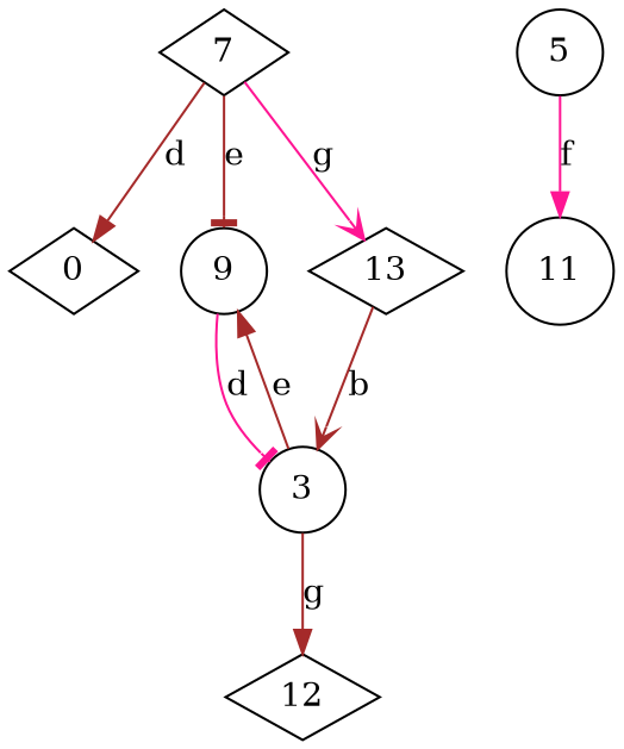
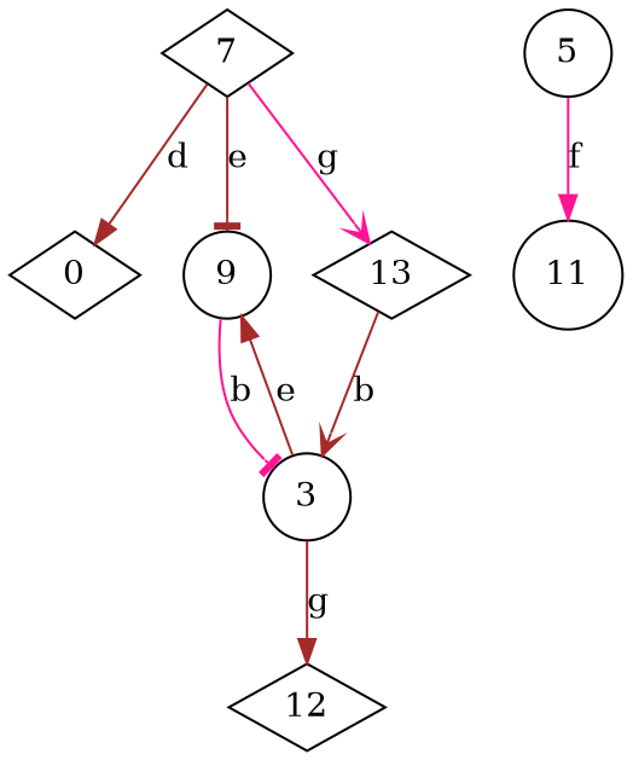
  strict digraph {
    node [shape=diamond]
    edge [arrowhead=normal color=brown]
    7
    0
    9 [shape=circle]
    13
    n5 [label=5 shape=circle]
    11 [shape=circle]
    3 [shape=circle]
    12
    7 -> 0 [label=d]
    7 -> 9 [arrowhead=tee label=e]
    7 -> 13 [arrowhead=vee color=deeppink label=g]
-   9 -> 3 [arrowhead=tee color=deeppink label=d]
+   9 -> 3 [arrowhead=tee color=deeppink label=b]
    13 -> 3 [arrowhead=vee label=b]
    n5 -> 11 [color=deeppink label=f]
    3 -> 9 [label=e]
    3 -> 12 [label=g]
  }
